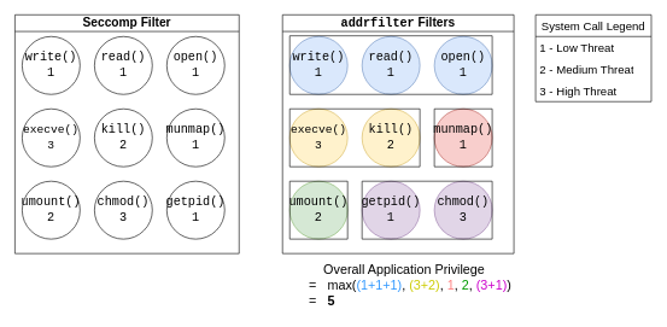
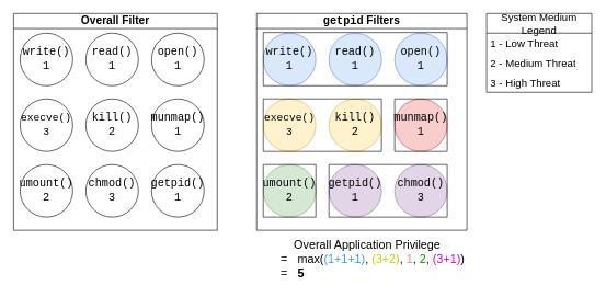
  <mxCell id="0" />
  <mxCell id="1" parent="0" />
  <mxCell id="2" value="write()&lt;div&gt;1&lt;/div&gt;" style="ellipse;whiteSpace=wrap;html=1;aspect=fixed;fontFamily=Courier New;fontSize=17;" vertex="1" parent="1"><mxGeometry x="30" y="50" width="80" height="80" as="geometry" /></mxCell>
  <mxCell id="3" value="read()&lt;div&gt;1&lt;/div&gt;" style="ellipse;whiteSpace=wrap;html=1;aspect=fixed;fontFamily=Courier New;fontSize=17;" vertex="1" parent="1"><mxGeometry x="130" y="50" width="80" height="80" as="geometry" /></mxCell>
  <mxCell id="4" value="open()&lt;div&gt;1&lt;/div&gt;" style="ellipse;whiteSpace=wrap;html=1;aspect=fixed;fontFamily=Courier New;fontSize=17;" vertex="1" parent="1"><mxGeometry x="230" y="50" width="80" height="80" as="geometry" /></mxCell>
  <mxCell id="5" value="&lt;font style=&quot;font-size: 16px;&quot;&gt;execve()&lt;/font&gt;&lt;div&gt;&lt;font style=&quot;font-size: 16px;&quot;&gt;3&lt;/font&gt;&lt;/div&gt;" style="ellipse;whiteSpace=wrap;html=1;aspect=fixed;fontFamily=Courier New;fontSize=17;" vertex="1" parent="1"><mxGeometry x="30" y="150" width="80" height="80" as="geometry" /></mxCell>
  <mxCell id="6" value="kill()&lt;div&gt;2&lt;/div&gt;" style="ellipse;whiteSpace=wrap;html=1;aspect=fixed;fontFamily=Courier New;fontSize=17;" vertex="1" parent="1"><mxGeometry x="130" y="150" width="80" height="80" as="geometry" /></mxCell>
  <mxCell id="7" value="munmap()&lt;div&gt;1&lt;/div&gt;" style="ellipse;whiteSpace=wrap;html=1;aspect=fixed;fontFamily=Courier New;fontSize=17;" vertex="1" parent="1"><mxGeometry x="230" y="150" width="80" height="80" as="geometry" /></mxCell>
  <mxCell id="8" value="chmod()&lt;div&gt;3&lt;/div&gt;" style="ellipse;whiteSpace=wrap;html=1;aspect=fixed;fontFamily=Courier New;fontSize=17;" vertex="1" parent="1"><mxGeometry x="130" y="250" width="80" height="80" as="geometry" /></mxCell>
- <mxCell id="9" value="&lt;font style=&quot;font-size: 17px;&quot;&gt;Seccomp Filter&lt;/font&gt;" style="swimlane;whiteSpace=wrap;html=1;" vertex="1" parent="1"><mxGeometry x="20" y="20" width="310" height="330" as="geometry" /></mxCell>
+ <mxCell id="9" value="&lt;font style=&quot;font-size: 17px;&quot;&gt;Overall Filter&lt;/font&gt;" style="swimlane;whiteSpace=wrap;html=1;" vertex="1" parent="1"><mxGeometry x="20" y="20" width="310" height="330" as="geometry" /></mxCell>
  <mxCell id="10" value="getpid()&lt;div&gt;1&lt;/div&gt;" style="ellipse;whiteSpace=wrap;html=1;aspect=fixed;fontFamily=Courier New;fontSize=17;" vertex="1" parent="9"><mxGeometry x="210" y="230" width="80" height="80" as="geometry" /></mxCell>
  <mxCell id="11" value="umount()&lt;div&gt;2&lt;/div&gt;" style="ellipse;whiteSpace=wrap;html=1;aspect=fixed;fontFamily=Courier New;fontSize=17;" vertex="1" parent="9"><mxGeometry x="10" y="230" width="80" height="80" as="geometry" /></mxCell>
  <mxCell id="12" value="write()&lt;div&gt;1&lt;/div&gt;" style="ellipse;whiteSpace=wrap;html=1;aspect=fixed;fontFamily=Courier New;fontSize=17;fillColor=#dae8fc;strokeColor=#6c8ebf;" vertex="1" parent="1"><mxGeometry x="400" y="50" width="80" height="80" as="geometry" /></mxCell>
  <mxCell id="13" value="read()&lt;div&gt;1&lt;/div&gt;" style="ellipse;whiteSpace=wrap;html=1;aspect=fixed;fontFamily=Courier New;fontSize=17;fillColor=#dae8fc;strokeColor=#6c8ebf;" vertex="1" parent="1"><mxGeometry x="500" y="50" width="80" height="80" as="geometry" /></mxCell>
  <mxCell id="14" value="open()&lt;div&gt;1&lt;/div&gt;" style="ellipse;whiteSpace=wrap;html=1;aspect=fixed;fontFamily=Courier New;fontSize=17;fillColor=#dae8fc;strokeColor=#6c8ebf;" vertex="1" parent="1"><mxGeometry x="600" y="50" width="80" height="80" as="geometry" /></mxCell>
  <mxCell id="15" value="&lt;font style=&quot;font-size: 16px;&quot;&gt;execve()&lt;/font&gt;&lt;div&gt;&lt;font style=&quot;font-size: 16px;&quot;&gt;3&lt;/font&gt;&lt;/div&gt;" style="ellipse;whiteSpace=wrap;html=1;aspect=fixed;fontFamily=Courier New;fontSize=17;fillColor=#fff2cc;strokeColor=#d6b656;" vertex="1" parent="1"><mxGeometry x="400" y="150" width="80" height="80" as="geometry" /></mxCell>
  <mxCell id="16" value="kill()&lt;div&gt;2&lt;/div&gt;" style="ellipse;whiteSpace=wrap;html=1;aspect=fixed;fontFamily=Courier New;fontSize=17;fillColor=#fff2cc;strokeColor=#d6b656;" vertex="1" parent="1"><mxGeometry x="500" y="150" width="80" height="80" as="geometry" /></mxCell>
  <mxCell id="17" value="munmap()&lt;div&gt;1&lt;/div&gt;" style="ellipse;whiteSpace=wrap;html=1;aspect=fixed;fontFamily=Courier New;fontSize=17;fillColor=#f8cecc;strokeColor=#b85450;" vertex="1" parent="1"><mxGeometry x="600" y="150" width="80" height="80" as="geometry" /></mxCell>
- <mxCell id="18" value="&lt;font style=&quot;font-size: 17px;&quot;&gt;&lt;font style=&quot;&quot; face=&quot;Courier New&quot;&gt;addrfilter&lt;/font&gt; Filters&lt;/font&gt;" style="swimlane;whiteSpace=wrap;html=1;" vertex="1" parent="1"><mxGeometry x="390" y="20" width="320" height="330" as="geometry" /></mxCell>
+ <mxCell id="18" value="&lt;font style=&quot;font-size: 17px;&quot;&gt;&lt;font style=&quot;&quot; face=&quot;Courier New&quot;&gt;getpid&lt;/font&gt; Filters&lt;/font&gt;" style="swimlane;whiteSpace=wrap;html=1;" vertex="1" parent="1"><mxGeometry x="390" y="20" width="320" height="330" as="geometry" /></mxCell>
  <mxCell id="19" value="" style="swimlane;startSize=0;" vertex="1" parent="18"><mxGeometry x="10" y="29" width="280" height="81" as="geometry" /></mxCell>
  <mxCell id="20" value="" style="swimlane;startSize=0;" vertex="1" parent="18"><mxGeometry x="10" y="130" width="180" height="80" as="geometry" /></mxCell>
  <mxCell id="21" value="" style="swimlane;startSize=0;" vertex="1" parent="18"><mxGeometry x="210" y="130" width="80" height="80" as="geometry" /></mxCell>
  <mxCell id="22" value="getpid()&lt;div&gt;1&lt;/div&gt;" style="ellipse;whiteSpace=wrap;html=1;aspect=fixed;fontFamily=Courier New;fontSize=17;fillColor=#e1d5e7;strokeColor=#9673a6;" vertex="1" parent="18"><mxGeometry x="110" y="230" width="80" height="80" as="geometry" /></mxCell>
  <mxCell id="23" value="chmod()&lt;div&gt;3&lt;/div&gt;" style="ellipse;whiteSpace=wrap;html=1;aspect=fixed;fontFamily=Courier New;fontSize=17;fillColor=#e1d5e7;strokeColor=#9673a6;" vertex="1" parent="18"><mxGeometry x="210" y="230" width="80" height="80" as="geometry" /></mxCell>
  <mxCell id="24" value="umount()&lt;div&gt;2&lt;/div&gt;" style="ellipse;whiteSpace=wrap;html=1;aspect=fixed;fontFamily=Courier New;fontSize=17;fillColor=#d5e8d4;strokeColor=#82b366;" vertex="1" parent="18"><mxGeometry x="10" y="230" width="80" height="80" as="geometry" /></mxCell>
  <mxCell id="25" value="" style="swimlane;startSize=0;" vertex="1" parent="18"><mxGeometry x="10" y="230" width="80" height="80" as="geometry" /></mxCell>
  <mxCell id="26" value="" style="swimlane;startSize=0;" vertex="1" parent="18"><mxGeometry x="110" y="230" width="180" height="80" as="geometry" /></mxCell>
- <mxCell id="27" value="System Call Legend" style="swimlane;fontStyle=0;childLayout=stackLayout;horizontal=1;startSize=30;horizontalStack=0;resizeParent=1;resizeParentMax=0;resizeLast=0;collapsible=1;marginBottom=0;whiteSpace=wrap;html=1;fontSize=16;" vertex="1" parent="1"><mxGeometry x="740" y="20" width="160" height="120" as="geometry" /></mxCell>
+ <mxCell id="27" value="System Medium Legend" style="swimlane;fontStyle=0;childLayout=stackLayout;horizontal=1;startSize=30;horizontalStack=0;resizeParent=1;resizeParentMax=0;resizeLast=0;collapsible=1;marginBottom=0;whiteSpace=wrap;html=1;fontSize=16;" vertex="1" parent="1"><mxGeometry x="740" y="20" width="160" height="120" as="geometry" /></mxCell>
  <mxCell id="28" value="1 - Low Threat" style="text;strokeColor=none;fillColor=none;align=left;verticalAlign=middle;spacingLeft=4;spacingRight=4;overflow=hidden;points=[[0,0.5],[1,0.5]];portConstraint=eastwest;rotatable=0;whiteSpace=wrap;html=1;fontSize=16;" vertex="1" parent="27"><mxGeometry y="30" width="160" height="30" as="geometry" /></mxCell>
  <mxCell id="29" value="2 - Medium Threat" style="text;strokeColor=none;fillColor=none;align=left;verticalAlign=middle;spacingLeft=4;spacingRight=4;overflow=hidden;points=[[0,0.5],[1,0.5]];portConstraint=eastwest;rotatable=0;whiteSpace=wrap;html=1;fontSize=16;" vertex="1" parent="27"><mxGeometry y="60" width="160" height="30" as="geometry" /></mxCell>
  <mxCell id="30" value="3 - High Threat" style="text;strokeColor=none;fillColor=none;align=left;verticalAlign=middle;spacingLeft=4;spacingRight=4;overflow=hidden;points=[[0,0.5],[1,0.5]];portConstraint=eastwest;rotatable=0;whiteSpace=wrap;html=1;fontSize=16;" vertex="1" parent="27"><mxGeometry y="90" width="160" height="30" as="geometry" /></mxCell>
  <mxCell id="31" value="&amp;nbsp; &amp;nbsp; Overall Application Privilege&lt;div&gt;=&amp;nbsp; &amp;nbsp;max(&lt;font style=&quot;color: rgb(51, 153, 255);&quot;&gt;(1+1+1)&lt;/font&gt;, &lt;font style=&quot;color: rgb(204, 204, 0);&quot;&gt;(3+2)&lt;/font&gt;, &lt;font style=&quot;color: rgb(255, 126, 126);&quot;&gt;1&lt;/font&gt;,&amp;nbsp;&lt;font style=&quot;background-color: transparent;&quot; color=&quot;#009900&quot;&gt;2&lt;/font&gt;&lt;span style=&quot;background-color: transparent; color: light-dark(rgb(0, 0, 0), rgb(255, 255, 255));&quot;&gt;,&lt;/span&gt;&lt;font style=&quot;background-color: transparent; color: rgb(204, 0, 204);&quot;&gt;&amp;nbsp;&lt;/font&gt;&lt;font style=&quot;background-color: transparent; color: rgb(204, 0, 204);&quot;&gt;(3+1)&lt;/font&gt;&lt;span style=&quot;background-color: transparent; color: light-dark(rgb(0, 0, 0), rgb(255, 255, 255));&quot;&gt;)&lt;/span&gt;&lt;/div&gt;&lt;div&gt;=&amp;nbsp; &amp;nbsp;&lt;b&gt;5&lt;/b&gt;&lt;/div&gt;" style="text;html=1;align=left;verticalAlign=middle;whiteSpace=wrap;rounded=0;fontSize=18;" vertex="1" parent="1"><mxGeometry x="425" y="360" width="300" height="70" as="geometry" /></mxCell>
